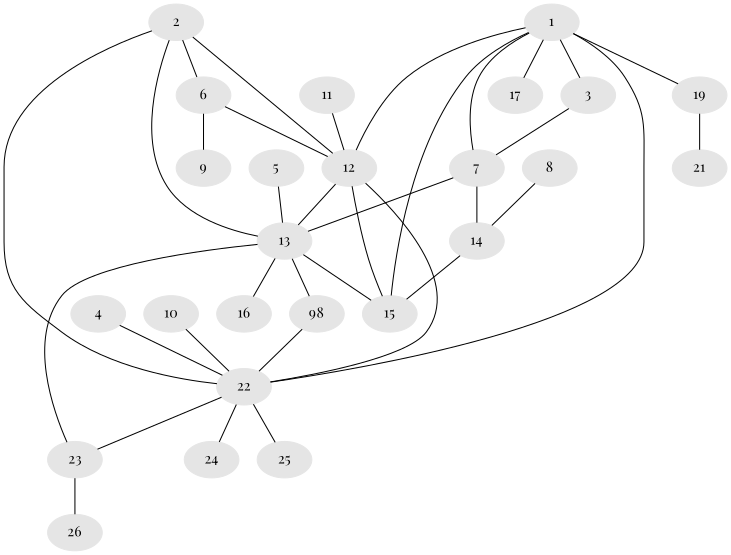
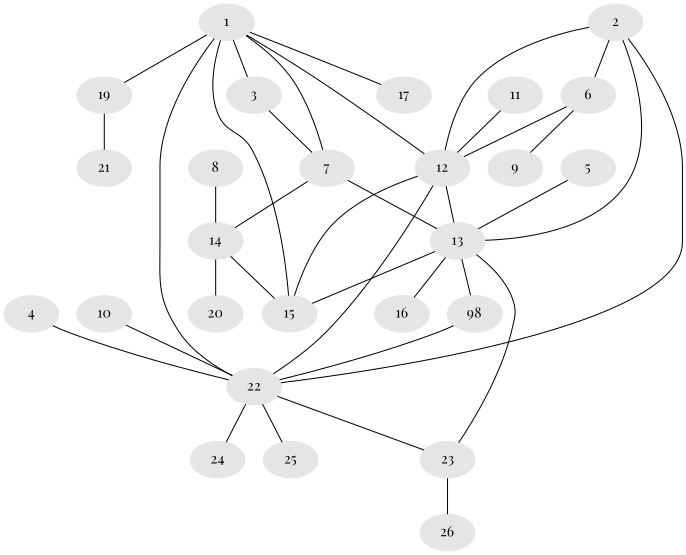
  graph {
    fontname="Playfair Display"
    node [color=gray90 fontname="Playfair Display" style=filled]
    edge [fontname="Playfair Display" weight=1.0]
    1
    3
    7
    12
    15
    17
    19
    22
    6
    9
    13
    14
    21
    23
    24
    25
    2
    16
    n19 [label=98]
    4
    5
+   20
    8
    10
    11
    26
    1 -- 3
    1 -- 7
    1 -- 12
    1 -- 15
    1 -- 17
    1 -- 19
    1 -- 22 [weight=2.0]
    3 -- 7
    7 -- 13
    7 -- 14
    12 -- 15
    12 -- 22
    12 -- 13
    19 -- 21
    22 -- 23
    22 -- 24
    22 -- 25
    6 -- 12
    6 -- 9
    13 -- 15
    13 -- 23
    13 -- 16
    13 -- n19
    14 -- 15
+   14 -- 20
    23 -- 26
    2 -- 12
    2 -- 22
    2 -- 6
    2 -- 13
    n19 -- 22
    4 -- 22
    5 -- 13
    8 -- 14
    10 -- 22
    11 -- 12
  }
